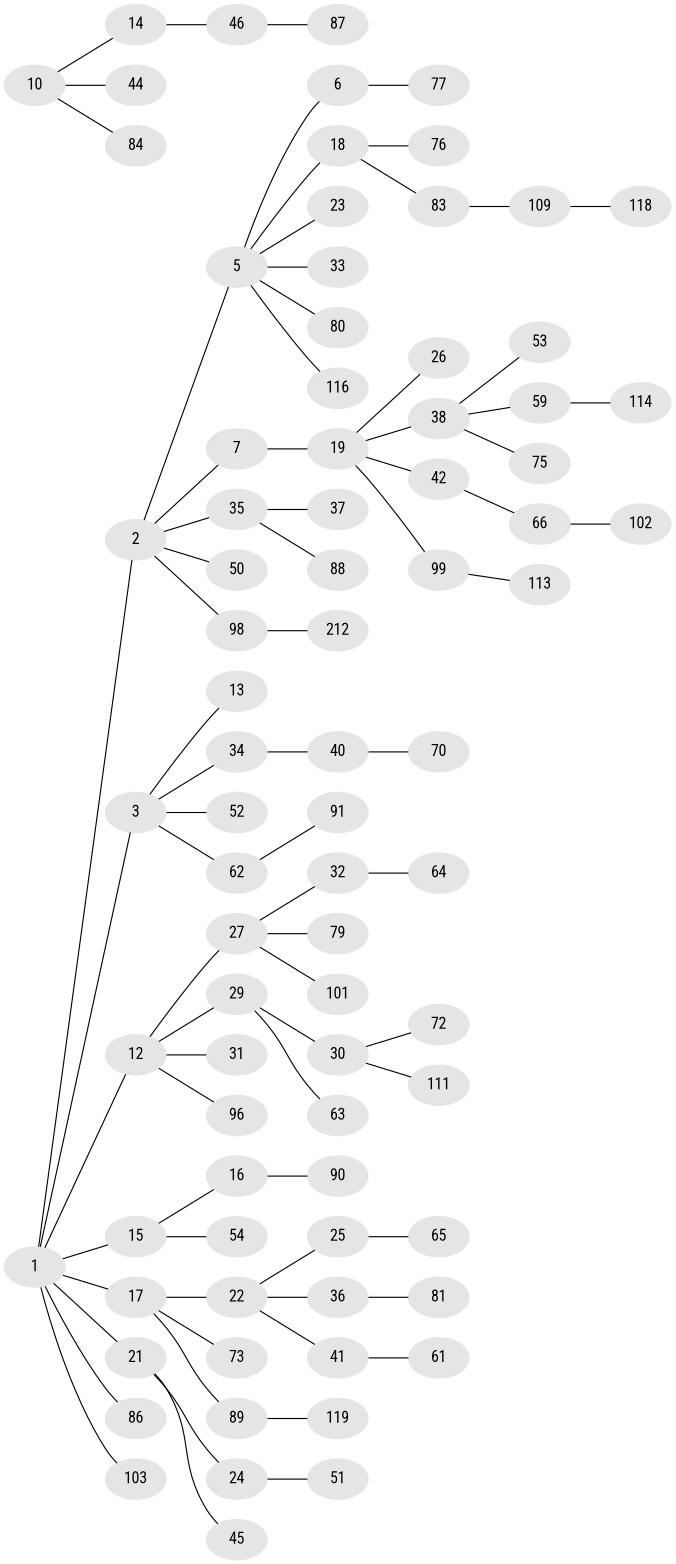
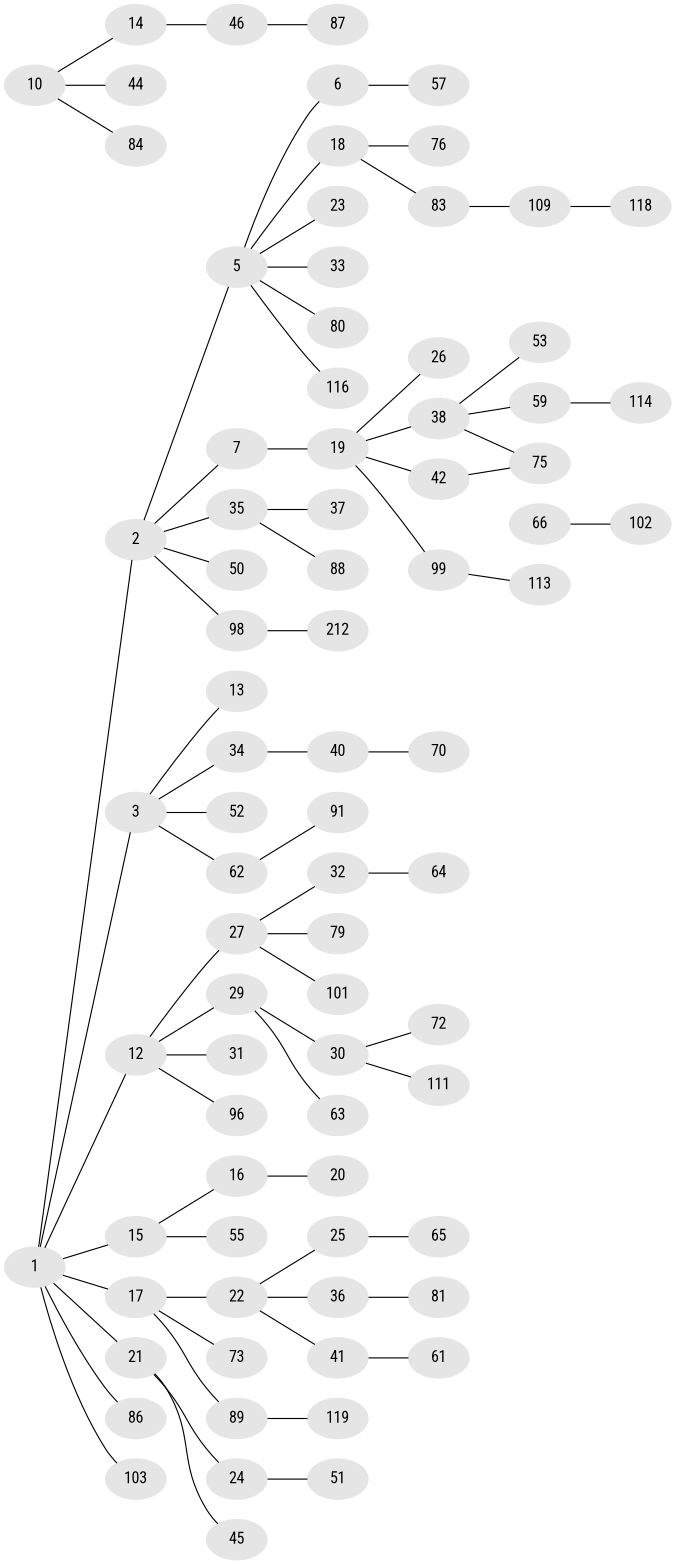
  graph {
    fontname="Roboto Condensed"
    rankdir=LR
    node [color=gray90 fontname="Roboto Condensed" style=filled]
    edge [fontname="Roboto Condensed"]
    1 [super="+48"]
    2 [super="+4"]
    3 [super="+11"]
    12 [super="+20"]
    15
    17 [super="+47"]
    21 [super="+107"]
    86 [super="+97"]
    103
    5 [super="+9"]
    7 [super="+8"]
    35 [super="+68"]
    50
    98
    13
    34 [super="+49"]
    52
    n18 [label=62]
    10 [super="+56"]
    14
    44
    84
    27 [super="+28"]
    29
    31
    96
    16 [super="+85"]
-   54 [super="+71"]
+   54 [super="+71" label=55]
    22 [super="+62"]
    73
    89 [super="+115"]
    24
    45
    6 [super="+39"]
    18 [super="+60"]
    23
    33
    80
    116
    19 [super="+72"]
    37
    88
    n43 [label=212]
    40
    n45 [label=91]
-   57 [super="+106" label=77]
+   57 [super="+106"]
    76
    83
    26 [super="+110"]
    38 [super="+58"]
    42 [super="+108"]
    99 [super="+104"]
    46
    32 [super="+43"]
    79
    101
    30 [super="+91"]
    63
    87
-   90
+   90 [label=20]
    25 [super="+100"]
    36
    41
    119
    109
    53 [super="+77"]
    59 [super="+82"]
    75 [super="+78"]
    66 [super="+67"]
    113
    51 [super="+69"]
    65
    81
    61
    64 [super="+105"]
    n76 [label=72 super="+93"]
    111
    70
    114
    102
    118
    1 -- 2
    1 -- 3
    1 -- 12
    1 -- 15
    1 -- 17
    1 -- 21
    1 -- 86
    1 -- 103
    2 -- 5
    2 -- 7
    2 -- 35
    2 -- 50
    2 -- 98
    3 -- 13
    3 -- 34
    3 -- 52
    3 -- n18
    12 -- 27
    12 -- 29
    12 -- 31
    12 -- 96
    15 -- 16
    15 -- 54
    17 -- 22
    17 -- 73
    17 -- 89
    21 -- 24
    21 -- 45
    5 -- 6
    5 -- 18
    5 -- 23
    5 -- 33
    5 -- 80
    5 -- 116
    7 -- 19
    35 -- 37
    35 -- 88
    98 -- n43
    34 -- 40
    n18 -- n45
    10 -- 14
    10 -- 44
    10 -- 84
    14 -- 46
    27 -- 32
    27 -- 79
    27 -- 101
    29 -- 30
    29 -- 63
    16 -- 90
    22 -- 25
    22 -- 36
    22 -- 41
    89 -- 119
    24 -- 51
    6 -- 57
    18 -- 76
    18 -- 83
    19 -- 26
    19 -- 38
    19 -- 42
    19 -- 99
    40 -- 70
    83 -- 109
    38 -- 53
    38 -- 59
    38 -- 75
-   42 -- 66
+   42 -- 75
    99 -- 113
    46 -- 87
    32 -- 64
    30 -- n76
    30 -- 111
    25 -- 65
    36 -- 81
    41 -- 61
    109 -- 118
    59 -- 114
    66 -- 102
  }
